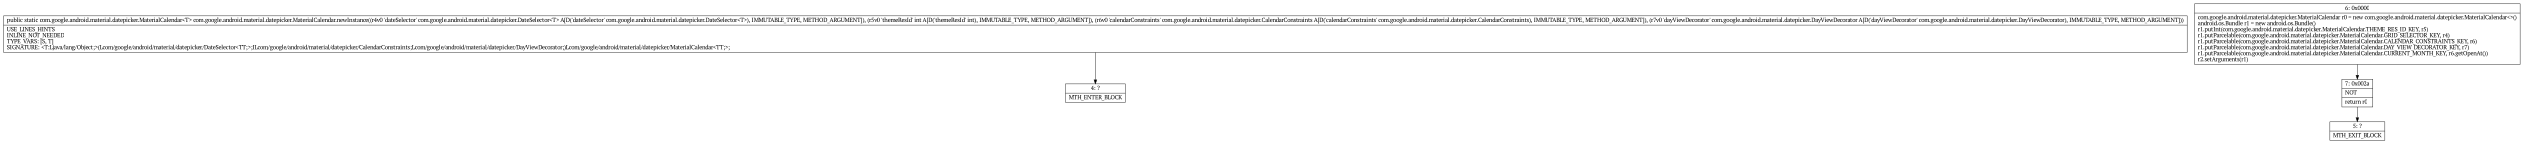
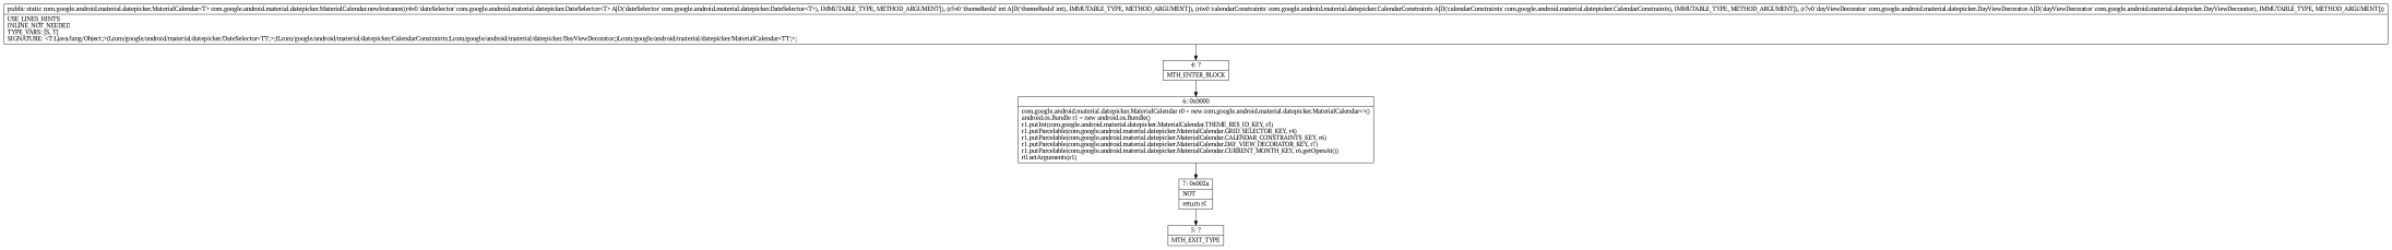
  digraph {
    fontname="PT Serif"
    node [fontname="PT Serif" shape=record]
    edge [fontname="PT Serif"]
    n1 [label="{4\:\ ?|MTH_ENTER_BLOCK\l}"]
-   n2 [label="{6\:\ 0x0000|com.google.android.material.datepicker.MaterialCalendar r0 = new com.google.android.material.datepicker.MaterialCalendar\<\>()\landroid.os.Bundle r1 = new android.os.Bundle()\lr1.putInt(com.google.android.material.datepicker.MaterialCalendar.THEME_RES_ID_KEY, r5)\lr1.putParcelable(com.google.android.material.datepicker.MaterialCalendar.GRID_SELECTOR_KEY, r4)\lr1.putParcelable(com.google.android.material.datepicker.MaterialCalendar.CALENDAR_CONSTRAINTS_KEY, r6)\lr1.putParcelable(com.google.android.material.datepicker.MaterialCalendar.DAY_VIEW_DECORATOR_KEY, r7)\lr1.putParcelable(com.google.android.material.datepicker.MaterialCalendar.CURRENT_MONTH_KEY, r6.getOpenAt())\lr2.setArguments(r1)\l}"]
+   n2 [label="{6\:\ 0x0000|com.google.android.material.datepicker.MaterialCalendar r0 = new com.google.android.material.datepicker.MaterialCalendar\<\>()\landroid.os.Bundle r1 = new android.os.Bundle()\lr1.putInt(com.google.android.material.datepicker.MaterialCalendar.THEME_RES_ID_KEY, r5)\lr1.putParcelable(com.google.android.material.datepicker.MaterialCalendar.GRID_SELECTOR_KEY, r4)\lr1.putParcelable(com.google.android.material.datepicker.MaterialCalendar.CALENDAR_CONSTRAINTS_KEY, r6)\lr1.putParcelable(com.google.android.material.datepicker.MaterialCalendar.DAY_VIEW_DECORATOR_KEY, r7)\lr1.putParcelable(com.google.android.material.datepicker.MaterialCalendar.CURRENT_MONTH_KEY, r6.getOpenAt())\lr0.setArguments(r1)\l}"]
    n3 [label="{7\:\ 0x002a|NOT\l|return r0\l}"]
-   n4 [label="{5\:\ ?|MTH_EXIT_BLOCK\l}"]
+   n4 [label="{5\:\ ?|MTH_EXIT_TYPE\l}"]
    n5 [label="{public static com.google.android.material.datepicker.MaterialCalendar\<T\> com.google.android.material.datepicker.MaterialCalendar.newInstance((r4v0 'dateSelector' com.google.android.material.datepicker.DateSelector\<T\> A[D('dateSelector' com.google.android.material.datepicker.DateSelector\<T\>), IMMUTABLE_TYPE, METHOD_ARGUMENT]), (r5v0 'themeResId' int A[D('themeResId' int), IMMUTABLE_TYPE, METHOD_ARGUMENT]), (r6v0 'calendarConstraints' com.google.android.material.datepicker.CalendarConstraints A[D('calendarConstraints' com.google.android.material.datepicker.CalendarConstraints), IMMUTABLE_TYPE, METHOD_ARGUMENT]), (r7v0 'dayViewDecorator' com.google.android.material.datepicker.DayViewDecorator A[D('dayViewDecorator' com.google.android.material.datepicker.DayViewDecorator), IMMUTABLE_TYPE, METHOD_ARGUMENT]))  | USE_LINES_HINTS\lINLINE_NOT_NEEDED\lTYPE_VARS: [S, T]\lSIGNATURE: \<T:Ljava\/lang\/Object;\>(Lcom\/google\/android\/material\/datepicker\/DateSelector\<TT;\>;ILcom\/google\/android\/material\/datepicker\/CalendarConstraints;Lcom\/google\/android\/material\/datepicker\/DayViewDecorator;)Lcom\/google\/android\/material\/datepicker\/MaterialCalendar\<TT;\>;\l}"]
+   n1 -> n2
    n2 -> n3
    n3 -> n4
    n5 -> n1
  }
